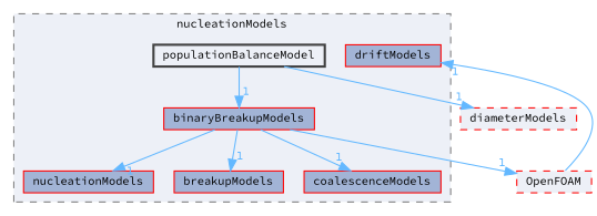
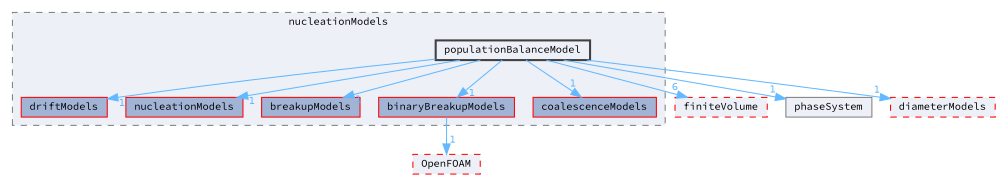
  digraph {
    compound=true
    fontname="Source Code Pro"
    node [color=red fillcolor="#a2b4d6" fontname="Source Code Pro" fontsize=10 shape=box style=filled]
    edge [color=steelblue1 fontcolor=steelblue1 fontname="Source Code Pro" fontsize=10 headlabel=1 labeldistance=1.5 labelfontname=Helvetica labelfontsize=10]
    n1 [height=0.2 label=driftModels width=0.4]
    n2 [height=0.2 label=nucleationModels width=0.4]
    n3 [height=0.2 label=breakupModels width=0.4]
    n4 [height=0.2 label=binaryBreakupModels width=0.4]
    n5 [height=0.2 label=coalescenceModels width=0.4]
    n6 [color=grey25 fillcolor="#edf0f7" height=0.2 label=populationBalanceModel style="filled,bold" width=0.4]
    n7 [fillcolor="#edf0f7" height=0.2 label=OpenFOAM style="filled,dashed" width=0.4]
+   n8 [fillcolor="#edf0f7" height=0.2 label=finiteVolume style="filled,dashed" width=0.4]
+   n9 [color=grey50 fillcolor="#edf0f7" height=0.2 label=phaseSystem width=0.4]
    n10 [fillcolor="#edf0f7" height=0.2 label=diameterModels style="filled,dashed" width=0.4]
    subgraph cluster_1 {
      bgcolor="#edf0f7"
      fontsize=10
      label=nucleationModels
      pencolor=grey50
      style="filled,dashed"
      n1
      n2
      n3
      n4
      n5
      n6
    }
    n4 -> n7
-   n7 -> n1
-   n4 -> n2
-   n4 -> n3
+   n6 -> n1
+   n6 -> n2
+   n6 -> n3
    n6 -> n4
-   n4 -> n5
+   n6 -> n5
+   n6 -> n8 [headlabel=6]
+   n6 -> n9
    n6 -> n10
  }
